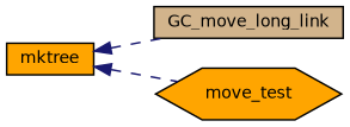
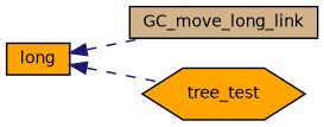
  digraph {
    rankdir=LR
    node [color=black fillcolor=orange fontname=Helvetica fontsize=10 shape=box style=filled]
    edge [color=midnightblue dir=back fontname=Helvetica fontsize=10 labelfontname=Helvetica labelfontsize=10 style=dashed]
    n1 [fillcolor=tan fontcolor=black height=0.2 label=GC_move_long_link width=0.4]
-   n2 [height=0.2 label=mktree width=0.4]
-   n3 [height=0.2 label=move_test shape=hexagon width=0.4]
+   n2 [height=0.2 label=long width=0.4]
+   n3 [height=0.2 label=tree_test shape=hexagon width=0.4]
    n2 -> n1
    n2 -> n3
  }
